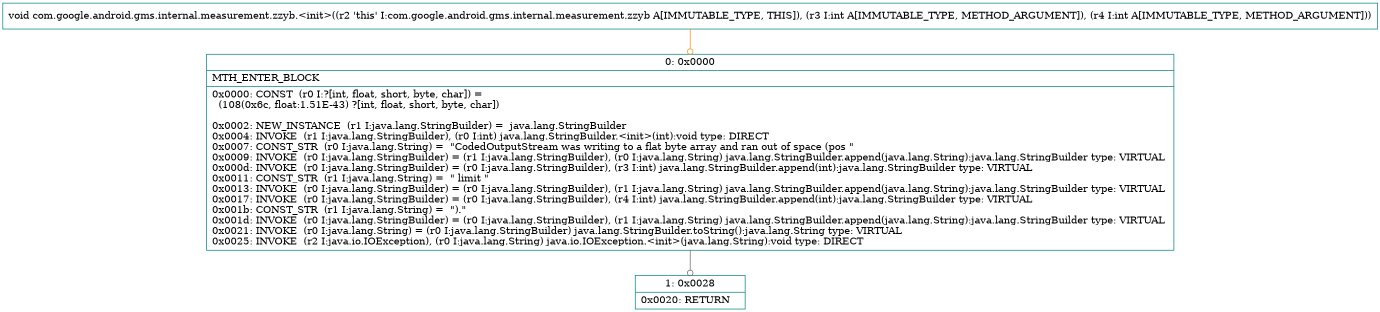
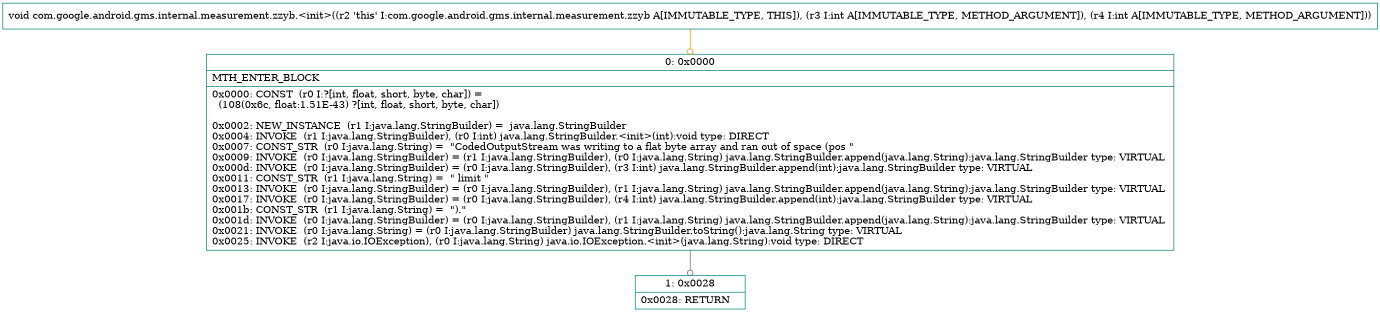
  digraph {
    node [shape=record color=teal]
    edge [arrowhead=odot]
    n1 [label="{0\:\ 0x0000|MTH_ENTER_BLOCK\l|0x0000: CONST  (r0 I:?[int, float, short, byte, char]) = \l  (108(0x6c, float:1.51E\-43) ?[int, float, short, byte, char])\l \l0x0002: NEW_INSTANCE  (r1 I:java.lang.StringBuilder) =  java.lang.StringBuilder \l0x0004: INVOKE  (r1 I:java.lang.StringBuilder), (r0 I:int) java.lang.StringBuilder.\<init\>(int):void type: DIRECT \l0x0007: CONST_STR  (r0 I:java.lang.String) =  \"CodedOutputStream was writing to a flat byte array and ran out of space (pos \" \l0x0009: INVOKE  (r0 I:java.lang.StringBuilder) = (r1 I:java.lang.StringBuilder), (r0 I:java.lang.String) java.lang.StringBuilder.append(java.lang.String):java.lang.StringBuilder type: VIRTUAL \l0x000d: INVOKE  (r0 I:java.lang.StringBuilder) = (r0 I:java.lang.StringBuilder), (r3 I:int) java.lang.StringBuilder.append(int):java.lang.StringBuilder type: VIRTUAL \l0x0011: CONST_STR  (r1 I:java.lang.String) =  \" limit \" \l0x0013: INVOKE  (r0 I:java.lang.StringBuilder) = (r0 I:java.lang.StringBuilder), (r1 I:java.lang.String) java.lang.StringBuilder.append(java.lang.String):java.lang.StringBuilder type: VIRTUAL \l0x0017: INVOKE  (r0 I:java.lang.StringBuilder) = (r0 I:java.lang.StringBuilder), (r4 I:int) java.lang.StringBuilder.append(int):java.lang.StringBuilder type: VIRTUAL \l0x001b: CONST_STR  (r1 I:java.lang.String) =  \").\" \l0x001d: INVOKE  (r0 I:java.lang.StringBuilder) = (r0 I:java.lang.StringBuilder), (r1 I:java.lang.String) java.lang.StringBuilder.append(java.lang.String):java.lang.StringBuilder type: VIRTUAL \l0x0021: INVOKE  (r0 I:java.lang.String) = (r0 I:java.lang.StringBuilder) java.lang.StringBuilder.toString():java.lang.String type: VIRTUAL \l0x0025: INVOKE  (r2 I:java.io.IOException), (r0 I:java.lang.String) java.io.IOException.\<init\>(java.lang.String):void type: DIRECT \l}"]
-   n2 [label="{1\:\ 0x0028|0x0020: RETURN   \l}"]
+   n2 [label="{1\:\ 0x0028|0x0028: RETURN   \l}"]
    n3 [label="{void com.google.android.gms.internal.measurement.zzyb.\<init\>((r2 'this' I:com.google.android.gms.internal.measurement.zzyb A[IMMUTABLE_TYPE, THIS]), (r3 I:int A[IMMUTABLE_TYPE, METHOD_ARGUMENT]), (r4 I:int A[IMMUTABLE_TYPE, METHOD_ARGUMENT])) }"]
    n1 -> n2 [color=gray40]
    n3 -> n1 [color=darkorange]
  }
